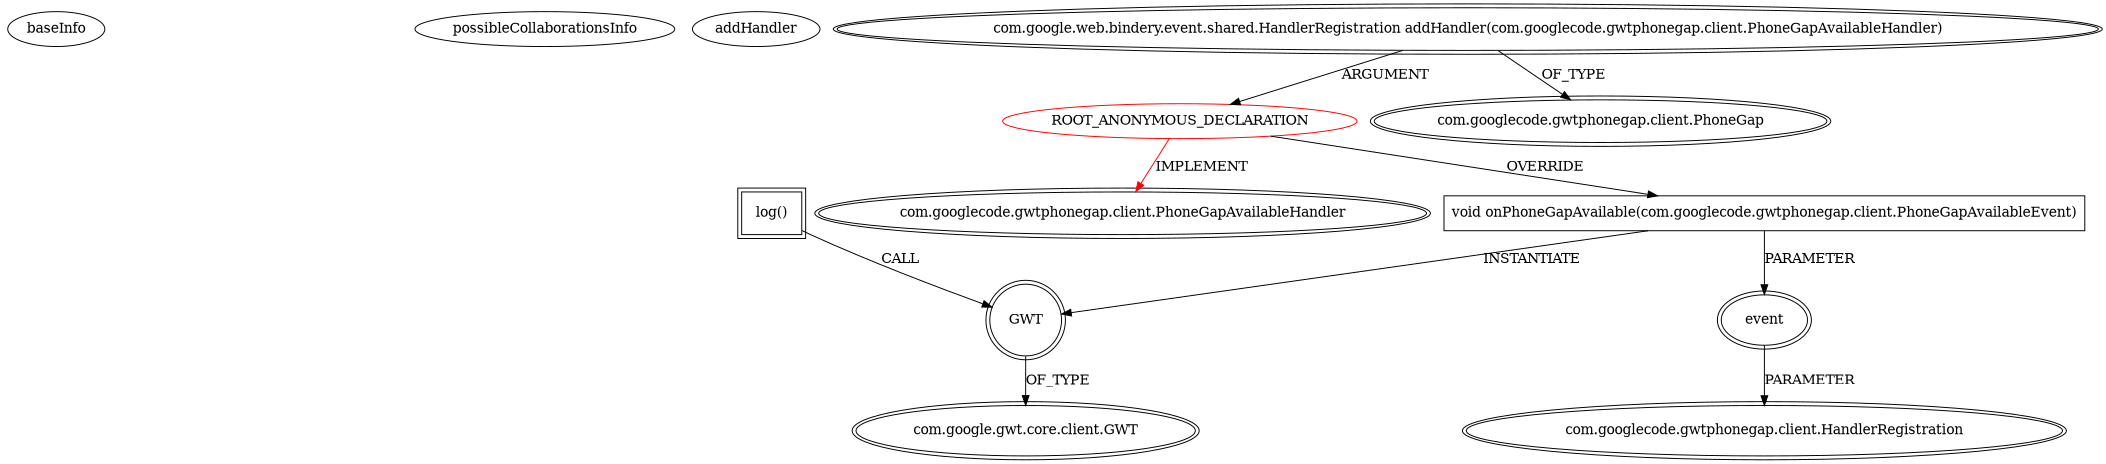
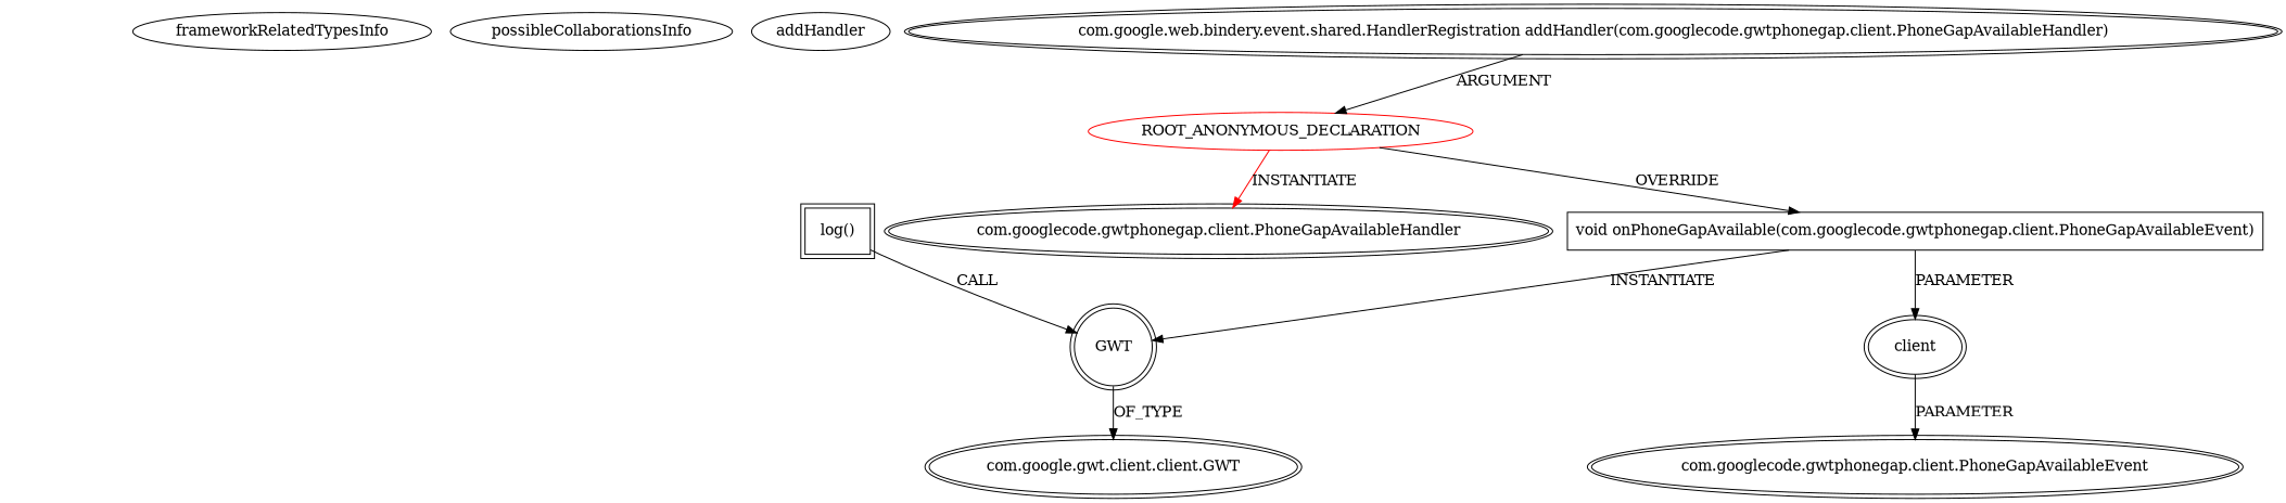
  digraph {
    node [isFrameworkType=true peripheries=2]
-   baseInfo [category=extension_graph graphId=4354 isAnonymous=true possibleRelation=false isFrameworkType="" peripheries=""]
+   frameworkRelatedTypesInfo [0="com.googlecode.gwtphonegap.client.PhoneGapAvailableHandler" isFrameworkType="" peripheries=""]
    possibleCollaborationsInfo [isFrameworkType="" peripheries=""]
    n4 [contextSignature="void ClientFactoryImpl()" filePath="/rjdkolb-jozijug_phonegapdemo/jozijug_phonegapdemo-master/src/main/java/org/openrap/jozijug/mgwtphonegap/client/ClientFactoryImpl.java" graphId=4354 label=addHandler projectName="rjdkolb-jozijug_phonegapdemo" isFrameworkType="" peripheries=""]
    n5 [color=red isFrameworkType=false label=ROOT_ANONYMOUS_DECLARATION vertexType=ROOT_ANONYMOUS_DECLARATION peripheries=""]
    n6 [label="com.googlecode.gwtphonegap.client.PhoneGapAvailableHandler" vertexType=FRAMEWORK_INTERFACE_TYPE]
    n7 [isFrameworkType=false label="void onPhoneGapAvailable(com.googlecode.gwtphonegap.client.PhoneGapAvailableEvent)" shape=box vertexType=OVERRIDING_METHOD_DECLARATION peripheries=""]
-   n8 [label=event vertexType=PARAMETER_DECLARATION]
+   n8 [label=client vertexType=PARAMETER_DECLARATION]
    n9 [label=GWT shape=circle vertexType=VARIABLE_EXPRESION]
    n10 [label="com.google.web.bindery.event.shared.HandlerRegistration addHandler(com.googlecode.gwtphonegap.client.PhoneGapAvailableHandler)" vertexType=OUTSIDE_CALL]
-   n11 [label="com.googlecode.gwtphonegap.client.PhoneGap" vertexType=FRAMEWORK_INTERFACE_TYPE]
-   n12 [label="com.googlecode.gwtphonegap.client.HandlerRegistration" vertexType=FRAMEWORK_CLASS_TYPE]
-   n13 [label="com.google.gwt.core.client.GWT" vertexType=FRAMEWORK_CLASS_TYPE]
+   n12 [label="com.googlecode.gwtphonegap.client.PhoneGapAvailableEvent" vertexType=FRAMEWORK_CLASS_TYPE]
+   n13 [label="com.google.gwt.client.client.GWT" vertexType=FRAMEWORK_CLASS_TYPE]
    n14 [label="log()" shape=box vertexType=INSIDE_CALL]
-   n5 -> n6 [color=red label=IMPLEMENT]
+   n5 -> n6 [color=red label=INSTANTIATE]
    n5 -> n7 [label=OVERRIDE]
    n7 -> n8 [label=PARAMETER]
    n7 -> n9 [label=INSTANTIATE]
    n8 -> n12 [label=PARAMETER]
    n9 -> n13 [label=OF_TYPE]
    n10 -> n5 [label=ARGUMENT]
-   n10 -> n11 [label=OF_TYPE]
    n14 -> n9 [label=CALL]
  }
